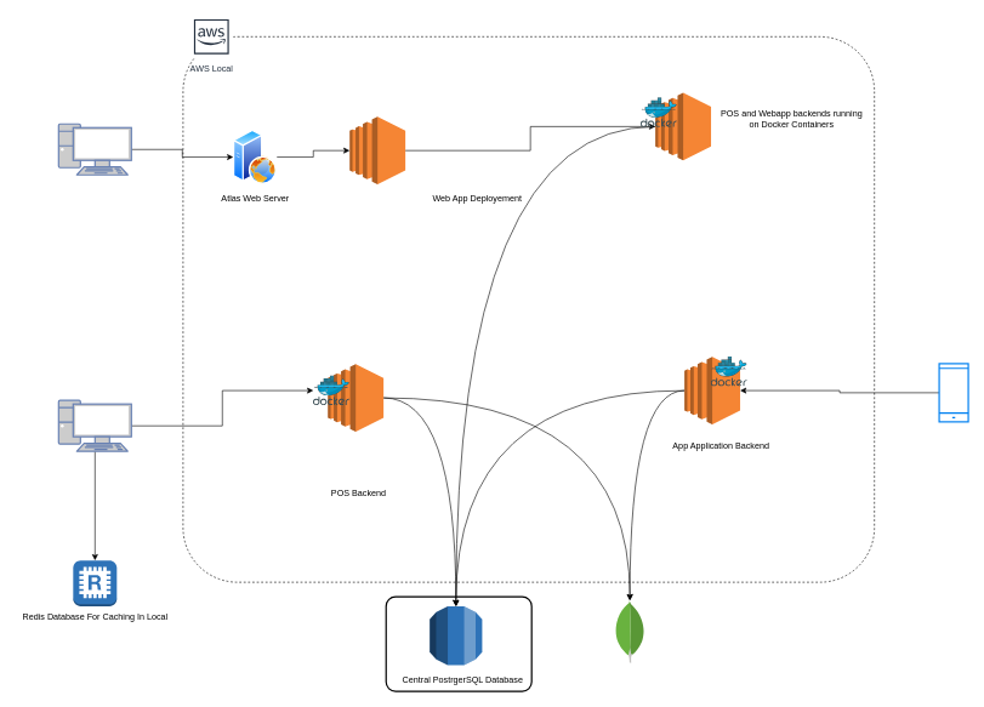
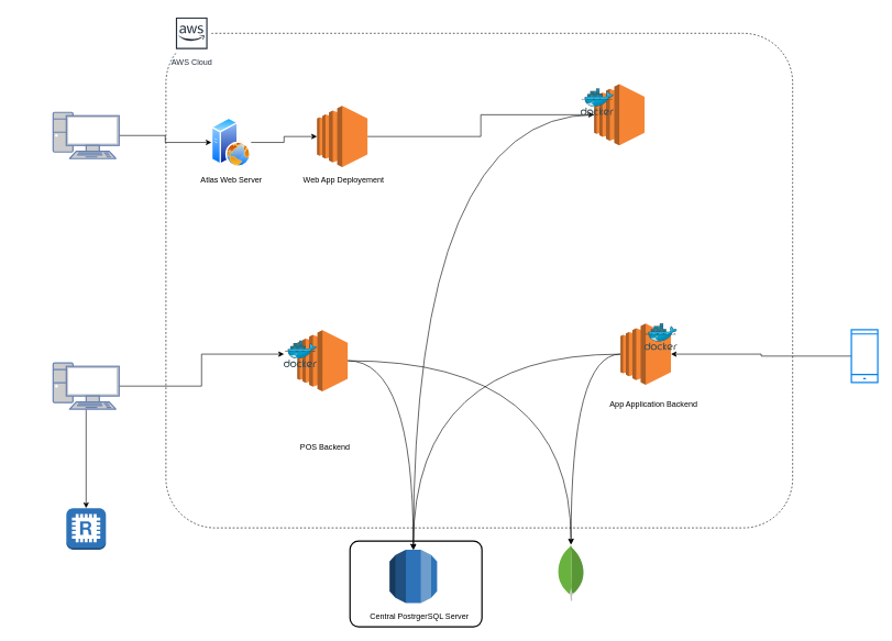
  <mxCell id="0" />
  <mxCell id="1" parent="0" />
  <mxCell id="2" value="" style="rounded=1;fillColor=none;gradientColor=none;arcSize=10;dashed=1;" vertex="1" parent="1"><mxGeometry x="251" y="50" width="950" height="750" as="geometry" /></mxCell>
  <mxCell id="3" style="edgeStyle=orthogonalEdgeStyle;rounded=0;orthogonalLoop=1;jettySize=auto;html=1;" edge="1" parent="1" source="5" target="26"><mxGeometry relative="1" as="geometry" /></mxCell>
  <mxCell id="4" style="edgeStyle=orthogonalEdgeStyle;rounded=0;orthogonalLoop=1;jettySize=auto;html=1;" edge="1" parent="1" source="5" target="33"><mxGeometry relative="1" as="geometry" /></mxCell>
  <mxCell id="5" value="" style="fontColor=#0066CC;verticalAlign=top;verticalLabelPosition=bottom;labelPosition=center;align=center;html=1;outlineConnect=0;fillColor=#CCCCCC;strokeColor=#6881B3;gradientColor=none;gradientDirection=north;strokeWidth=2;shape=mxgraph.networks.pc;" vertex="1" parent="1"><mxGeometry x="80" y="550" width="100" height="70" as="geometry" /></mxCell>
  <mxCell id="6" style="edgeStyle=orthogonalEdgeStyle;rounded=0;orthogonalLoop=1;jettySize=auto;html=1;" edge="1" parent="1" source="7" target="23"><mxGeometry relative="1" as="geometry" /></mxCell>
  <mxCell id="7" value="" style="fontColor=#0066CC;verticalAlign=top;verticalLabelPosition=bottom;labelPosition=center;align=center;html=1;outlineConnect=0;fillColor=#CCCCCC;strokeColor=#6881B3;gradientColor=none;gradientDirection=north;strokeWidth=2;shape=mxgraph.networks.pc;" vertex="1" parent="1"><mxGeometry x="80" y="170" width="100" height="70" as="geometry" /></mxCell>
  <mxCell id="8" style="edgeStyle=orthogonalEdgeStyle;rounded=0;orthogonalLoop=1;jettySize=auto;html=1;" edge="1" parent="1" source="9" target="20"><mxGeometry relative="1" as="geometry" /></mxCell>
  <mxCell id="9" value="" style="html=1;verticalLabelPosition=bottom;align=center;labelBackgroundColor=#ffffff;verticalAlign=top;strokeWidth=2;strokeColor=#0080F0;shadow=0;dashed=0;shape=mxgraph.ios7.icons.smartphone;" vertex="1" parent="1"><mxGeometry x="1290" y="499.5" width="40" height="80" as="geometry" /></mxCell>
  <mxCell id="10" style="edgeStyle=orthogonalEdgeStyle;rounded=0;orthogonalLoop=1;jettySize=auto;html=1;" edge="1" parent="1" source="11" target="16"><mxGeometry relative="1" as="geometry" /></mxCell>
  <mxCell id="11" value="" style="outlineConnect=0;dashed=0;verticalLabelPosition=bottom;verticalAlign=top;align=center;html=1;shape=mxgraph.aws3.ec2;fillColor=#F58534;gradientColor=none;" vertex="1" parent="1"><mxGeometry x="480" y="160" width="76.5" height="93" as="geometry" /></mxCell>
  <mxCell id="12" style="edgeStyle=orthogonalEdgeStyle;rounded=0;orthogonalLoop=1;jettySize=auto;html=1;curved=1;" edge="1" parent="1" source="14" target="17"><mxGeometry relative="1" as="geometry" /></mxCell>
  <mxCell id="13" style="edgeStyle=orthogonalEdgeStyle;rounded=0;orthogonalLoop=1;jettySize=auto;html=1;curved=1;" edge="1" parent="1" source="14" target="21"><mxGeometry relative="1" as="geometry" /></mxCell>
  <mxCell id="14" value="" style="outlineConnect=0;dashed=0;verticalLabelPosition=bottom;verticalAlign=top;align=center;html=1;shape=mxgraph.aws3.ec2;fillColor=#F58534;gradientColor=none;" vertex="1" parent="1"><mxGeometry x="450" y="500" width="76.5" height="93" as="geometry" /></mxCell>
  <mxCell id="15" style="edgeStyle=orthogonalEdgeStyle;rounded=0;orthogonalLoop=1;jettySize=auto;html=1;curved=1;" edge="1" parent="1" source="16" target="17"><mxGeometry relative="1" as="geometry" /></mxCell>
  <mxCell id="16" value="" style="outlineConnect=0;dashed=0;verticalLabelPosition=bottom;verticalAlign=top;align=center;html=1;shape=mxgraph.aws3.ec2;fillColor=#F58534;gradientColor=none;" vertex="1" parent="1"><mxGeometry x="900" y="127" width="76.5" height="93" as="geometry" /></mxCell>
  <mxCell id="17" value="" style="outlineConnect=0;dashed=0;verticalLabelPosition=bottom;verticalAlign=top;align=center;html=1;shape=mxgraph.aws3.rds;fillColor=#2E73B8;gradientColor=none;" vertex="1" parent="1"><mxGeometry x="590" y="833" width="72" height="81" as="geometry" /></mxCell>
  <mxCell id="18" style="edgeStyle=orthogonalEdgeStyle;rounded=0;orthogonalLoop=1;jettySize=auto;html=1;curved=1;" edge="1" parent="1" source="20" target="17"><mxGeometry relative="1" as="geometry" /></mxCell>
  <mxCell id="19" style="edgeStyle=orthogonalEdgeStyle;rounded=0;orthogonalLoop=1;jettySize=auto;html=1;curved=1;" edge="1" parent="1" source="20" target="21"><mxGeometry relative="1" as="geometry" /></mxCell>
  <mxCell id="20" value="" style="outlineConnect=0;dashed=0;verticalLabelPosition=bottom;verticalAlign=top;align=center;html=1;shape=mxgraph.aws3.ec2;fillColor=#F58534;gradientColor=none;" vertex="1" parent="1"><mxGeometry x="940" y="490" width="76.5" height="93" as="geometry" /></mxCell>
  <mxCell id="21" value="" style="dashed=0;outlineConnect=0;html=1;align=center;labelPosition=center;verticalLabelPosition=bottom;verticalAlign=top;shape=mxgraph.weblogos.mongodb" vertex="1" parent="1"><mxGeometry x="844.4" y="825" width="41.2" height="86.2" as="geometry" /></mxCell>
  <mxCell id="22" style="edgeStyle=orthogonalEdgeStyle;rounded=0;orthogonalLoop=1;jettySize=auto;html=1;" edge="1" parent="1" source="23" target="11"><mxGeometry relative="1" as="geometry" /></mxCell>
  <mxCell id="23" value="" style="image;aspect=fixed;perimeter=ellipsePerimeter;html=1;align=center;shadow=0;dashed=0;spacingTop=3;image=img/lib/active_directory/web_server.svg;" vertex="1" parent="1"><mxGeometry x="320" y="178" width="60" height="75" as="geometry" /></mxCell>
- <mxCell id="24" value="Web App Deployement" style="text;html=1;align=center;verticalAlign=middle;resizable=0;points=[];autosize=1;strokeColor=none;fillColor=none;" vertex="1" parent="1"><mxGeometry x="580" y="258" width="150" height="30" as="geometry" /></mxCell>
+ <mxCell id="24" value="Web App Deployement" style="text;html=1;align=center;verticalAlign=middle;resizable=0;points=[];autosize=1;strokeColor=none;fillColor=none;" vertex="1" parent="1"><mxGeometry x="445" y="258" width="150" height="30" as="geometry" /></mxCell>
  <mxCell id="25" value="Atlas Web Server" style="text;html=1;align=center;verticalAlign=middle;resizable=0;points=[];autosize=1;strokeColor=none;fillColor=none;" vertex="1" parent="1"><mxGeometry x="290" y="258" width="120" height="30" as="geometry" /></mxCell>
  <mxCell id="26" value="" style="image;sketch=0;aspect=fixed;html=1;points=[];align=center;fontSize=12;image=img/lib/mscae/Docker.svg;" vertex="1" parent="1"><mxGeometry x="430" y="516" width="50" height="41" as="geometry" /></mxCell>
  <mxCell id="27" value="" style="image;sketch=0;aspect=fixed;html=1;points=[];align=center;fontSize=12;image=img/lib/mscae/Docker.svg;" vertex="1" parent="1"><mxGeometry x="976.5" y="490" width="50" height="41" as="geometry" /></mxCell>
  <mxCell id="28" value="" style="image;sketch=0;aspect=fixed;html=1;points=[];align=center;fontSize=12;image=img/lib/mscae/Docker.svg;" vertex="1" parent="1"><mxGeometry x="880" y="133.8" width="50" height="41" as="geometry" /></mxCell>
  <mxCell id="29" value="App Application Backend" style="text;html=1;align=center;verticalAlign=middle;resizable=0;points=[];autosize=1;strokeColor=none;fillColor=none;" vertex="1" parent="1"><mxGeometry x="905" y="598" width="170" height="30" as="geometry" /></mxCell>
- <mxCell id="30" value="Central PostrgerSQL Database" style="text;html=1;align=center;verticalAlign=middle;resizable=0;points=[];autosize=1;strokeColor=none;fillColor=none;" vertex="1" parent="1"><mxGeometry x="540" y="920" width="190" height="30" as="geometry" /></mxCell>
+ <mxCell id="30" value="Central PostrgerSQL Server" style="text;html=1;align=center;verticalAlign=middle;resizable=0;points=[];autosize=1;strokeColor=none;fillColor=none;" vertex="1" parent="1"><mxGeometry x="540" y="920" width="190" height="30" as="geometry" /></mxCell>
  <mxCell id="31" value="POS Backend" style="text;html=1;align=center;verticalAlign=middle;resizable=0;points=[];autosize=1;strokeColor=none;fillColor=none;" vertex="1" parent="1"><mxGeometry x="441.5" y="663" width="100" height="30" as="geometry" /></mxCell>
- <mxCell id="32" value="POS and Webapp backends running&lt;div&gt;on Docker Containers&lt;/div&gt;" style="text;html=1;align=center;verticalAlign=middle;resizable=0;points=[];autosize=1;strokeColor=none;fillColor=none;" vertex="1" parent="1"><mxGeometry x="976.5" y="143" width="220" height="40" as="geometry" /></mxCell>
  <mxCell id="33" value="" style="outlineConnect=0;dashed=0;verticalLabelPosition=bottom;verticalAlign=top;align=center;html=1;shape=mxgraph.aws3.redis;fillColor=#2E73B8;gradientColor=none;" vertex="1" parent="1"><mxGeometry x="100" y="770" width="60" height="63" as="geometry" /></mxCell>
- <mxCell id="34" value="Redis Database For Caching In Local" style="text;html=1;align=center;verticalAlign=middle;resizable=0;points=[];autosize=1;strokeColor=none;fillColor=none;" vertex="1" parent="1"><mxGeometry x="20" y="833" width="220" height="30" as="geometry" /></mxCell>
- <mxCell id="35" value="AWS Local" style="sketch=0;outlineConnect=0;fontColor=#232F3E;gradientColor=none;strokeColor=#232F3E;fillColor=#ffffff;dashed=0;verticalLabelPosition=bottom;verticalAlign=top;align=center;html=1;fontSize=12;fontStyle=0;aspect=fixed;shape=mxgraph.aws4.resourceIcon;resIcon=mxgraph.aws4.aws_cloud;" vertex="1" parent="1"><mxGeometry x="260" y="20" width="60" height="60" as="geometry" /></mxCell>
+ <mxCell id="35" value="AWS Cloud" style="sketch=0;outlineConnect=0;fontColor=#232F3E;gradientColor=none;strokeColor=#232F3E;fillColor=#ffffff;dashed=0;verticalLabelPosition=bottom;verticalAlign=top;align=center;html=1;fontSize=12;fontStyle=0;aspect=fixed;shape=mxgraph.aws4.resourceIcon;resIcon=mxgraph.aws4.aws_cloud;" vertex="1" parent="1"><mxGeometry x="260" y="20" width="60" height="60" as="geometry" /></mxCell>
  <mxCell id="36" value="" style="rounded=1;arcSize=10;dashed=0;fillColor=none;gradientColor=none;strokeWidth=2;" vertex="1" parent="1"><mxGeometry x="530" y="820" width="200" height="130" as="geometry" /></mxCell>
